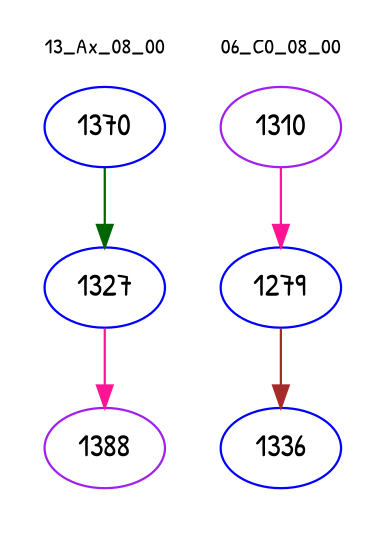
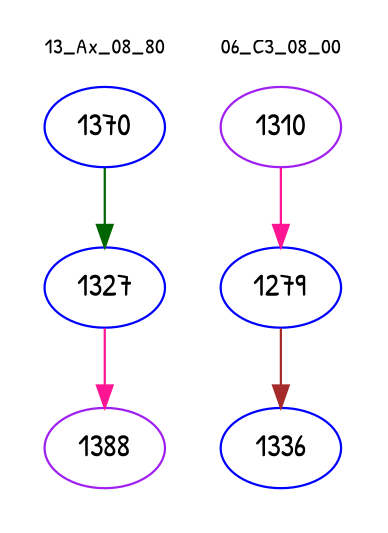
  digraph {
    fontname="Patrick Hand"
    node [color=blue fontname="Patrick Hand"]
    edge [color=deeppink fontname="Patrick Hand"]
    n1 [label=1370]
    n2 [label=1327]
    n3 [color=purple label=1388]
    n4 [color=purple label=1310]
    n5 [label=1279]
    n6 [label=1336]
    subgraph cluster_1 {
      color=white
      fontsize=10
-     label="13_Ax_08_00"
+     label="13_Ax_08_80"
      n1
      n2
      n3
    }
    subgraph cluster_2 {
      color=white
      fontsize=10
-     label="06_C0_08_00"
+     label="06_C3_08_00"
      n4
      n5
      n6
    }
    n1 -> n2 [color=darkgreen]
    n2 -> n3
    n4 -> n5
    n5 -> n6 [color=brown]
  }
